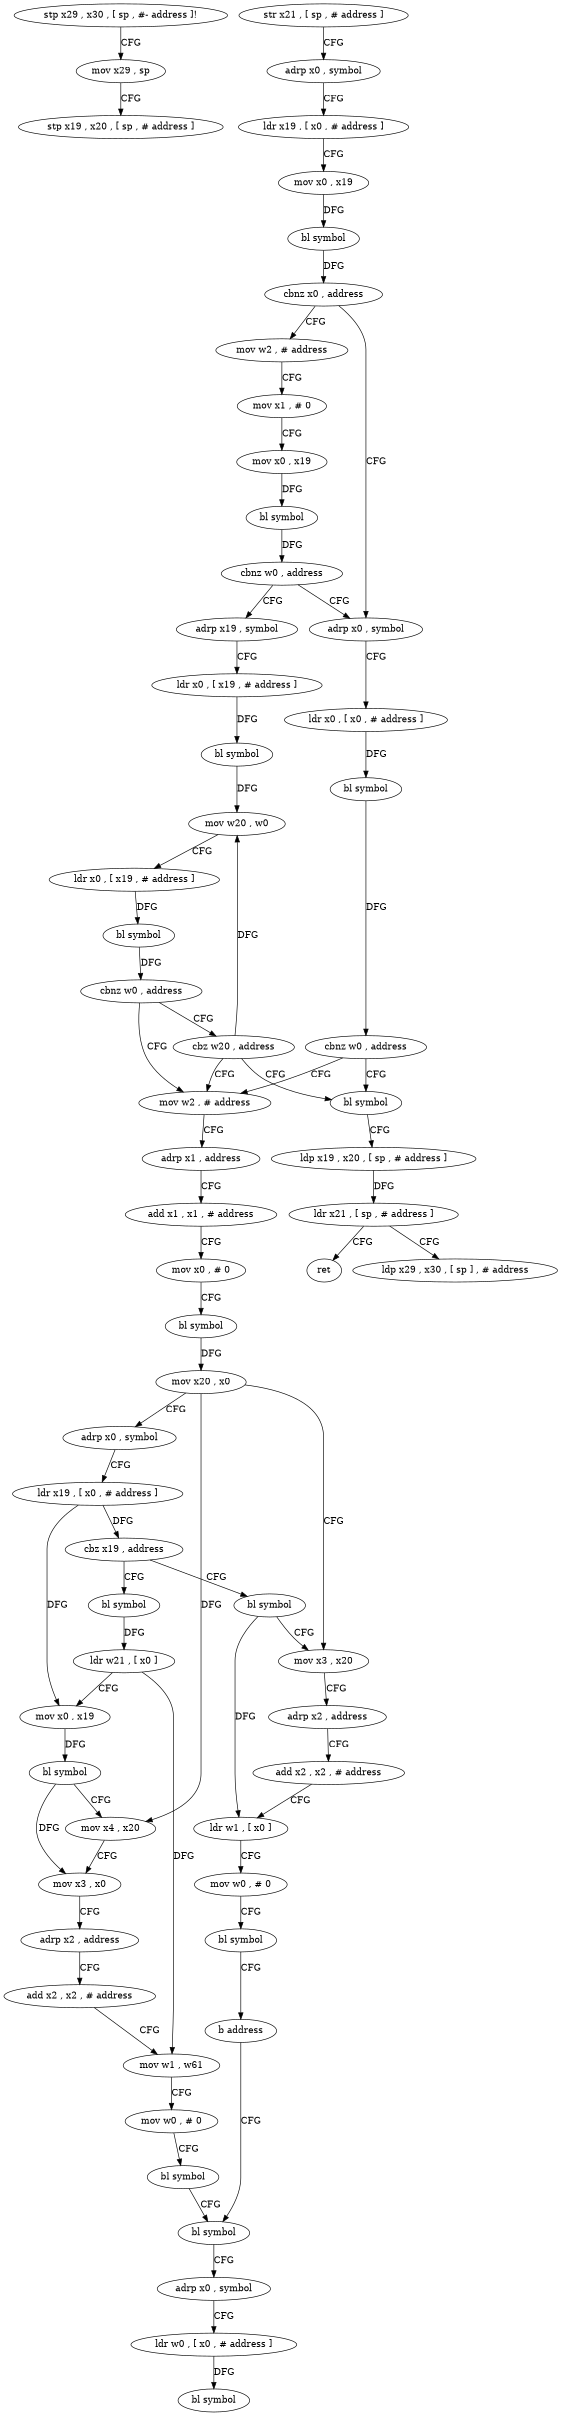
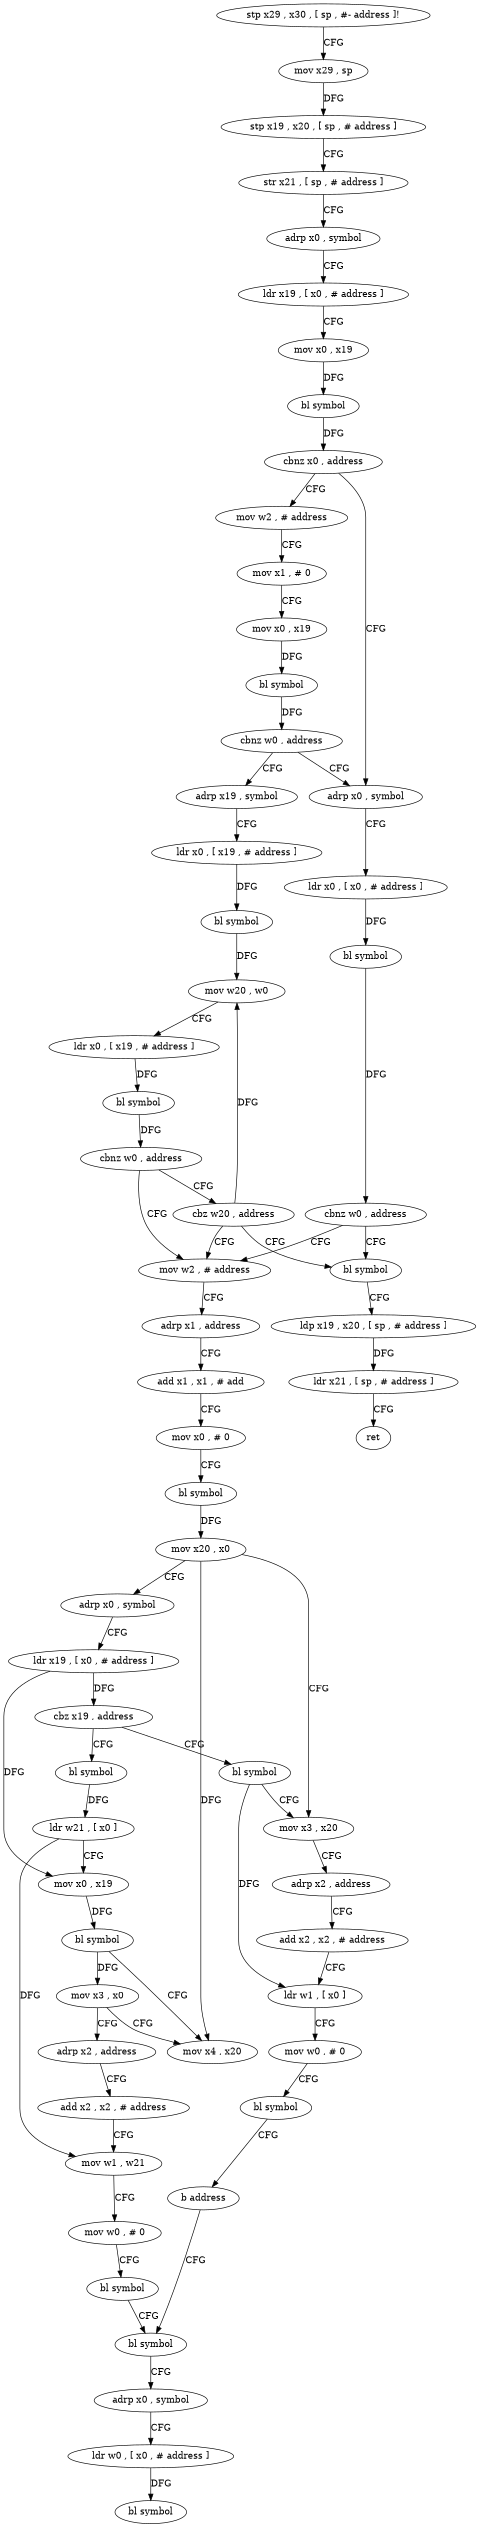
  digraph {
    n1 [label="stp x29 , x30 , [ sp , #- address ]!"]
    n2 [label="mov x29 , sp"]
    n3 [label="stp x19 , x20 , [ sp , # address ]"]
    n4 [label="str x21 , [ sp , # address ]"]
    n5 [label="adrp x0 , symbol"]
    n6 [label="ldr x19 , [ x0 , # address ]"]
    n7 [label="mov x0 , x19"]
    n8 [label="bl symbol"]
    n9 [label="cbnz x0 , address"]
    n10 [label="mov w2 , # address"]
    n11 [label="adrp x0 , symbol"]
    n12 [label="mov x1 , # 0"]
    n13 [label="ldr x0 , [ x0 , # address ]"]
    n14 [label="mov x0 , x19"]
    n15 [label="bl symbol"]
    n16 [label="bl symbol"]
    n17 [label="cbnz w0 , address"]
    n18 [label="adrp x19 , symbol"]
    n19 [label="ldr x0 , [ x19 , # address ]"]
    n20 [label="bl symbol"]
    n21 [label="cbnz w0 , address"]
    n22 [label="mov w2 , # address"]
    n23 [label="bl symbol"]
    n24 [label="adrp x1 , address"]
    n25 [label="ldp x19 , x20 , [ sp , # address ]"]
-   n26 [label="add x1 , x1 , # address"]
+   n26 [label="add x1 , x1 , # add"]
    n27 [label="ldr x21 , [ sp , # address ]"]
    n28 [label="mov w20 , w0"]
    n29 [label="ldr x0 , [ x19 , # address ]"]
    n30 [label="bl symbol"]
    n31 [label="cbz w20 , address"]
    n32 [label="cbnz w0 , address"]
    n33 [label="mov x0 , # 0"]
    n34 [label="bl symbol"]
    n35 [label="mov x20 , x0"]
    n36 [label="adrp x0 , symbol"]
    n37 [label="mov x3 , x20"]
    n38 [label="mov x4 , x20"]
    n39 [label="ldr x19 , [ x0 , # address ]"]
    n40 [label="adrp x2 , address"]
    n41 [label="mov x3 , x0"]
    n42 [label="cbz x19 , address"]
    n43 [label="mov x0 , x19"]
    n44 [label="bl symbol"]
    n45 [label="bl symbol"]
    n46 [label="bl symbol"]
    n47 [label="ldr w1 , [ x0 ]"]
    n48 [label="ldr w21 , [ x0 ]"]
    n49 [label="mov w0 , # 0"]
-   n50 [label="mov w1 , w61"]
-   n51 [label="ldp x29 , x30 , [ sp ] , # address"]
+   n50 [label="mov w1 , w21"]
    n52 [label=ret]
    n53 [label="add x2 , x2 , # address"]
    n54 [label="bl symbol"]
    n55 [label="b address"]
    n56 [label="bl symbol"]
    n57 [label="adrp x0 , symbol"]
    n58 [label="ldr w0 , [ x0 , # address ]"]
    n59 [label="mov w0 , # 0"]
    n60 [label="adrp x2 , address"]
    n61 [label="add x2 , x2 , # address"]
    n62 [label="bl symbol"]
    n63 [label="bl symbol"]
    n1 -> n2 [label=CFG]
-   n2 -> n3 [label=CFG]
+   n2 -> n3 [label=DFG]
+   n3 -> n4 [label=CFG]
    n4 -> n5 [label=CFG]
    n5 -> n6 [label=CFG]
    n6 -> n7 [label=CFG]
    n7 -> n8 [label=DFG]
    n8 -> n9 [label=DFG]
    n9 -> n10 [label=CFG]
    n9 -> n11 [label=CFG]
    n10 -> n12 [label=CFG]
    n11 -> n13 [label=CFG]
    n12 -> n14 [label=CFG]
    n13 -> n15 [label=DFG]
    n14 -> n16 [label=DFG]
    n15 -> n21 [label=DFG]
    n16 -> n17 [label=DFG]
    n17 -> n11 [label=CFG]
    n17 -> n18 [label=CFG]
    n18 -> n19 [label=CFG]
    n19 -> n20 [label=DFG]
    n20 -> n28 [label=DFG]
    n21 -> n22 [label=CFG]
    n21 -> n23 [label=CFG]
    n22 -> n24 [label=CFG]
    n23 -> n25 [label=CFG]
    n24 -> n26 [label=CFG]
    n25 -> n27 [label=DFG]
    n26 -> n33 [label=CFG]
-   n27 -> n51 [label=CFG]
    n27 -> n52 [label=CFG]
    n28 -> n29 [label=CFG]
    n29 -> n30 [label=DFG]
    n30 -> n32 [label=DFG]
    n31 -> n22 [label=CFG]
    n31 -> n23 [label=CFG]
    n31 -> n28 [label=DFG]
    n32 -> n22 [label=CFG]
    n32 -> n31 [label=CFG]
    n33 -> n34 [label=CFG]
    n34 -> n35 [label=DFG]
    n35 -> n36 [label=CFG]
    n35 -> n37 [label=CFG]
    n35 -> n38 [label=DFG]
    n36 -> n39 [label=CFG]
    n37 -> n40 [label=CFG]
-   n38 -> n41 [label=CFG]
+   n41 -> n38 [label=CFG]
    n39 -> n42 [label=DFG]
    n39 -> n43 [label=DFG]
    n40 -> n53 [label=CFG]
    n41 -> n60 [label=CFG]
    n42 -> n44 [label=CFG]
    n42 -> n45 [label=CFG]
    n43 -> n46 [label=DFG]
    n44 -> n37 [label=CFG]
    n44 -> n47 [label=DFG]
    n45 -> n48 [label=DFG]
    n46 -> n38 [label=CFG]
    n46 -> n41 [label=DFG]
    n47 -> n49 [label=CFG]
    n48 -> n43 [label=CFG]
    n48 -> n50 [label=DFG]
    n49 -> n54 [label=CFG]
    n50 -> n59 [label=CFG]
    n53 -> n47 [label=CFG]
    n54 -> n55 [label=CFG]
    n55 -> n56 [label=CFG]
    n56 -> n57 [label=CFG]
    n57 -> n58 [label=CFG]
    n58 -> n63 [label=DFG]
    n59 -> n62 [label=CFG]
    n60 -> n61 [label=CFG]
    n61 -> n50 [label=CFG]
    n62 -> n56 [label=CFG]
  }
